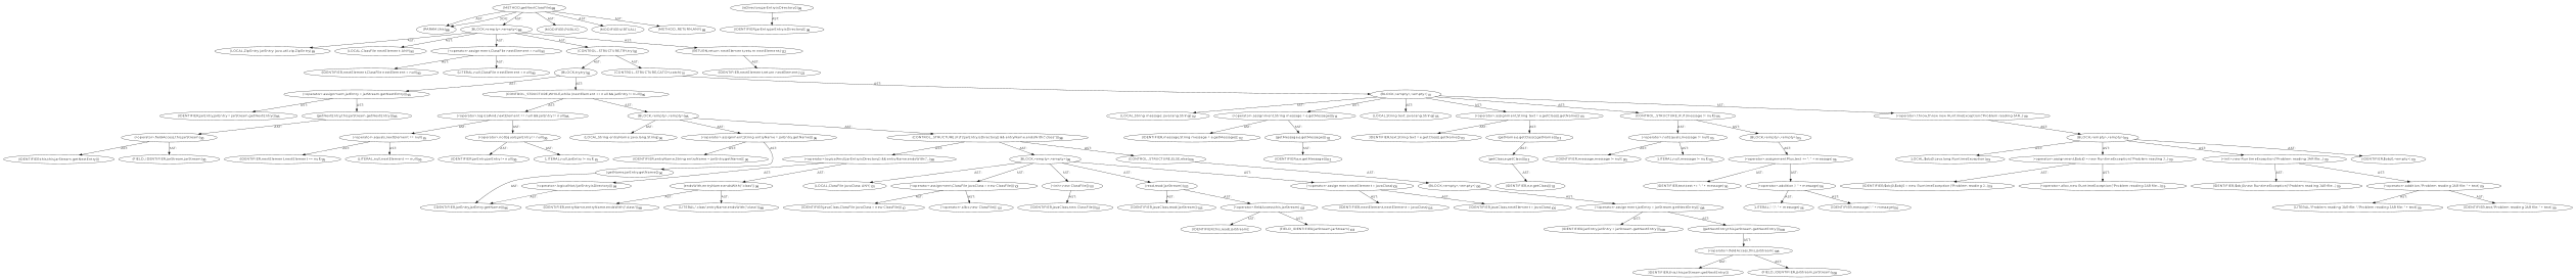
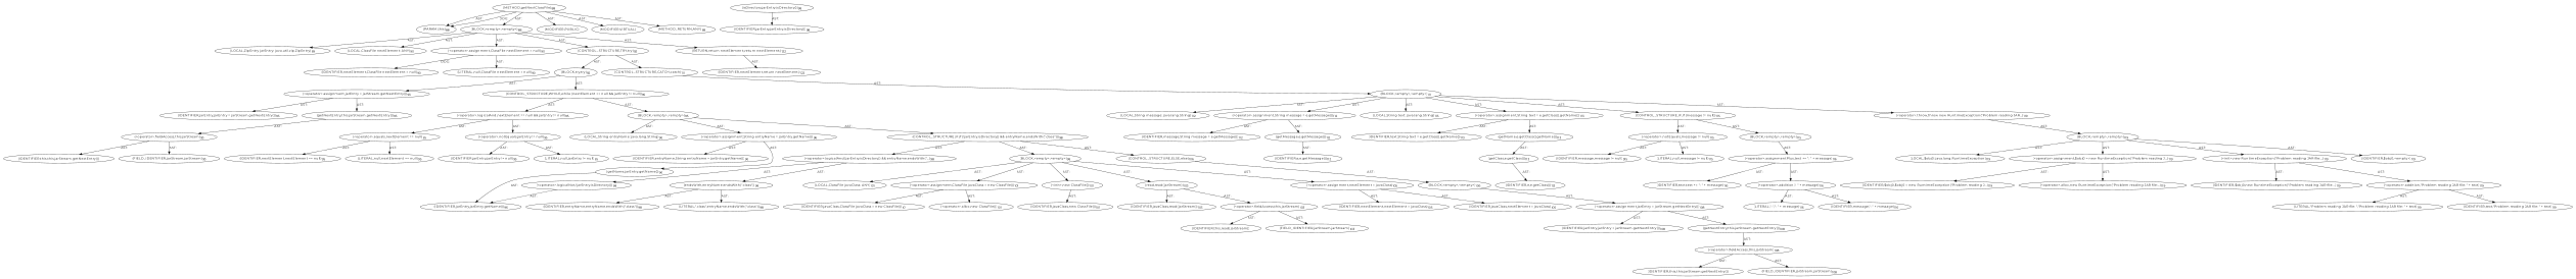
  digraph {
    fontname=Montserrat
    node [fontname=Montserrat]
    edge [fontname=Montserrat]
    n1 [label=<(METHOD,getNextClassFile)<SUB>88</SUB>>]
    n2 [label=<(PARAM,this)<SUB>88</SUB>>]
    n3 [label=<(BLOCK,&lt;empty&gt;,&lt;empty&gt;)<SUB>88</SUB>>]
    n4 [label=<(MODIFIER,PUBLIC)>]
    n5 [label=<(MODIFIER,VIRTUAL)>]
    n6 [label=<(METHOD_RETURN,ANY)<SUB>88</SUB>>]
    n7 [label=<(LOCAL,ZipEntry jarEntry: java.util.zip.ZipEntry)<SUB>89</SUB>>]
    n8 [label=<(LOCAL,ClassFile nextElement: ANY)<SUB>90</SUB>>]
    n9 [label=<(&lt;operator&gt;.assignment,ClassFile nextElement = null)<SUB>90</SUB>>]
    n10 [label=<(CONTROL_STRUCTURE,TRY,try)<SUB>92</SUB>>]
    n11 [label=<(RETURN,return nextElement;,return nextElement;)<SUB>122</SUB>>]
    n12 [label=<(IDENTIFIER,nextElement,ClassFile nextElement = null)<SUB>90</SUB>>]
    n13 [label=<(LITERAL,null,ClassFile nextElement = null)<SUB>90</SUB>>]
    n14 [label=<(BLOCK,try,try)<SUB>92</SUB>>]
    n15 [label=<(CONTROL_STRUCTURE,CATCH,catch)<SUB>111</SUB>>]
    n16 [label=<(IDENTIFIER,nextElement,return nextElement;)<SUB>122</SUB>>]
    n17 [label=<(&lt;operator&gt;.assignment,jarEntry = jarStream.getNextEntry())<SUB>93</SUB>>]
    n18 [label=<(CONTROL_STRUCTURE,WHILE,while (nextElement == null &amp;&amp; jarEntry != null))<SUB>95</SUB>>]
    n19 [label=<(BLOCK,&lt;empty&gt;,&lt;empty&gt;)<SUB>111</SUB>>]
    n20 [label=<(IDENTIFIER,jarEntry,jarEntry = jarStream.getNextEntry())<SUB>93</SUB>>]
    n21 [label=<(getNextEntry,this.jarStream.getNextEntry())<SUB>93</SUB>>]
    n22 [label=<(&lt;operator&gt;.logicalAnd,nextElement == null &amp;&amp; jarEntry != null)<SUB>95</SUB>>]
    n23 [label=<(BLOCK,&lt;empty&gt;,&lt;empty&gt;)<SUB>95</SUB>>]
    n24 [label=<(&lt;operator&gt;.fieldAccess,this.jarStream)<SUB>93</SUB>>]
    n25 [label=<(IDENTIFIER,this,this.jarStream.getNextEntry())>]
    n26 [label=<(FIELD_IDENTIFIER,jarStream,jarStream)<SUB>93</SUB>>]
    n27 [label=<(&lt;operator&gt;.equals,nextElement == null)<SUB>95</SUB>>]
    n28 [label=<(&lt;operator&gt;.notEquals,jarEntry != null)<SUB>95</SUB>>]
    n29 [label=<(LOCAL,String entryName: java.lang.String)<SUB>96</SUB>>]
    n30 [label=<(&lt;operator&gt;.assignment,String entryName = jarEntry.getName())<SUB>96</SUB>>]
    n31 [label=<(CONTROL_STRUCTURE,IF,if (!jarEntry.isDirectory() &amp;&amp; entryName.endsWith(&quot;.class&quot;)))<SUB>98</SUB>>]
    n32 [label=<(IDENTIFIER,nextElement,nextElement == null)<SUB>95</SUB>>]
    n33 [label=<(LITERAL,null,nextElement == null)<SUB>95</SUB>>]
    n34 [label=<(IDENTIFIER,jarEntry,jarEntry != null)<SUB>95</SUB>>]
    n35 [label=<(LITERAL,null,jarEntry != null)<SUB>95</SUB>>]
    n36 [label=<(IDENTIFIER,entryName,String entryName = jarEntry.getName())<SUB>96</SUB>>]
    n37 [label=<(getName,jarEntry.getName())<SUB>96</SUB>>]
    n38 [label=<(&lt;operator&gt;.logicalAnd,!jarEntry.isDirectory() &amp;&amp; entryName.endsWith(&quot;...)<SUB>98</SUB>>]
    n39 [label=<(BLOCK,&lt;empty&gt;,&lt;empty&gt;)<SUB>98</SUB>>]
    n40 [label=<(CONTROL_STRUCTURE,ELSE,else)<SUB>106</SUB>>]
    n41 [label=<(IDENTIFIER,jarEntry,jarEntry.getName())<SUB>96</SUB>>]
    n42 [label=<(&lt;operator&gt;.logicalNot,!jarEntry.isDirectory())<SUB>98</SUB>>]
    n43 [label=<(endsWith,entryName.endsWith(&quot;.class&quot;))<SUB>98</SUB>>]
    n44 [label=<(LOCAL,ClassFile javaClass: ANY)<SUB>101</SUB>>]
    n45 [label=<(&lt;operator&gt;.assignment,ClassFile javaClass = new ClassFile())<SUB>101</SUB>>]
    n46 [label=<(&lt;init&gt;,new ClassFile())<SUB>101</SUB>>]
    n47 [label=<(read,read(jarStream))<SUB>103</SUB>>]
    n48 [label=<(&lt;operator&gt;.assignment,nextElement = javaClass)<SUB>105</SUB>>]
    n49 [label=<(BLOCK,&lt;empty&gt;,&lt;empty&gt;)<SUB>106</SUB>>]
    n50 [label=<(IDENTIFIER,entryName,entryName.endsWith(&quot;.class&quot;))<SUB>98</SUB>>]
    n51 [label=<(LITERAL,&quot;.class&quot;,entryName.endsWith(&quot;.class&quot;))<SUB>98</SUB>>]
    n52 [label=<(isDirectory,jarEntry.isDirectory())<SUB>98</SUB>>]
    n53 [label=<(IDENTIFIER,jarEntry,jarEntry.isDirectory())<SUB>98</SUB>>]
    n54 [label=<(IDENTIFIER,javaClass,ClassFile javaClass = new ClassFile())<SUB>101</SUB>>]
    n55 [label=<(&lt;operator&gt;.alloc,new ClassFile())<SUB>101</SUB>>]
    n56 [label=<(IDENTIFIER,javaClass,new ClassFile())<SUB>101</SUB>>]
    n57 [label=<(IDENTIFIER,javaClass,read(jarStream))<SUB>103</SUB>>]
    n58 [label=<(&lt;operator&gt;.fieldAccess,this.jarStream)<SUB>103</SUB>>]
    n59 [label=<(IDENTIFIER,nextElement,nextElement = javaClass)<SUB>105</SUB>>]
    n60 [label=<(IDENTIFIER,javaClass,nextElement = javaClass)<SUB>105</SUB>>]
    n61 [label=<(IDENTIFIER,this,read(jarStream))>]
    n62 [label=<(FIELD_IDENTIFIER,jarStream,jarStream)<SUB>103</SUB>>]
    n63 [label=<(&lt;operator&gt;.assignment,jarEntry = jarStream.getNextEntry())<SUB>108</SUB>>]
    n64 [label=<(IDENTIFIER,jarEntry,jarEntry = jarStream.getNextEntry())<SUB>108</SUB>>]
    n65 [label=<(getNextEntry,this.jarStream.getNextEntry())<SUB>108</SUB>>]
    n66 [label=<(&lt;operator&gt;.fieldAccess,this.jarStream)<SUB>108</SUB>>]
    n67 [label=<(IDENTIFIER,this,this.jarStream.getNextEntry())>]
    n68 [label=<(FIELD_IDENTIFIER,jarStream,jarStream)<SUB>108</SUB>>]
    n69 [label=<(LOCAL,String message: java.lang.String)<SUB>112</SUB>>]
    n70 [label=<(&lt;operator&gt;.assignment,String message = e.getMessage())<SUB>112</SUB>>]
    n71 [label=<(LOCAL,String text: java.lang.String)<SUB>113</SUB>>]
    n72 [label=<(&lt;operator&gt;.assignment,String text = e.getClass().getName())<SUB>113</SUB>>]
    n73 [label=<(CONTROL_STRUCTURE,IF,if (message != null))<SUB>115</SUB>>]
    n74 [label=<(&lt;operator&gt;.throw,throw new RuntimeException(&quot;Problem reading JAR...)<SUB>119</SUB>>]
    n75 [label=<(IDENTIFIER,message,String message = e.getMessage())<SUB>112</SUB>>]
    n76 [label=<(getMessage,e.getMessage())<SUB>112</SUB>>]
    n77 [label=<(IDENTIFIER,text,String text = e.getClass().getName())<SUB>113</SUB>>]
    n78 [label=<(getName,e.getClass().getName())<SUB>113</SUB>>]
    n79 [label=<(&lt;operator&gt;.notEquals,message != null)<SUB>115</SUB>>]
    n80 [label=<(BLOCK,&lt;empty&gt;,&lt;empty&gt;)<SUB>115</SUB>>]
    n81 [label=<(BLOCK,&lt;empty&gt;,&lt;empty&gt;)<SUB>119</SUB>>]
    n82 [label=<(IDENTIFIER,e,e.getMessage())<SUB>112</SUB>>]
    n83 [label=<(getClass,e.getClass())<SUB>113</SUB>>]
    n84 [label=<(IDENTIFIER,e,e.getClass())<SUB>113</SUB>>]
    n85 [label=<(IDENTIFIER,message,message != null)<SUB>515</SUB>>]
    n86 [label=<(LITERAL,null,message != null)<SUB>115</SUB>>]
    n87 [label=<(&lt;operator&gt;.assignmentPlus,text += &quot;: &quot; + message)<SUB>116</SUB>>]
    n88 [label=<(IDENTIFIER,text,text += &quot;: &quot; + message)<SUB>116</SUB>>]
    n89 [label=<(&lt;operator&gt;.addition,&quot;: &quot; + message)<SUB>116</SUB>>]
    n90 [label=<(LITERAL,&quot;: &quot;,&quot;: &quot; + message)<SUB>116</SUB>>]
    n91 [label=<(IDENTIFIER,message,&quot;: &quot; + message)<SUB>116</SUB>>]
    n92 [label=<(LOCAL,$obj0: java.lang.RuntimeException)<SUB>119</SUB>>]
    n93 [label=<(&lt;operator&gt;.assignment,$obj0 = new RuntimeException(&quot;Problem reading J...)<SUB>119</SUB>>]
    n94 [label=<(&lt;init&gt;,new RuntimeException(&quot;Problem reading JAR file:...)<SUB>119</SUB>>]
    n95 [label=<(IDENTIFIER,$obj0,&lt;empty&gt;)<SUB>119</SUB>>]
    n96 [label=<(IDENTIFIER,$obj0,$obj0 = new RuntimeException(&quot;Problem reading J...)<SUB>119</SUB>>]
    n97 [label=<(&lt;operator&gt;.alloc,new RuntimeException(&quot;Problem reading JAR file:...)<SUB>119</SUB>>]
    n98 [label=<(IDENTIFIER,$obj0,new RuntimeException(&quot;Problem reading JAR file:...)<SUB>119</SUB>>]
    n99 [label=<(&lt;operator&gt;.addition,&quot;Problem reading JAR file: &quot; + text)<SUB>119</SUB>>]
    n100 [label=<(LITERAL,&quot;Problem reading JAR file: &quot;,&quot;Problem reading JAR file: &quot; + text)<SUB>119</SUB>>]
    n101 [label=<(IDENTIFIER,text,&quot;Problem reading JAR file: &quot; + text)<SUB>119</SUB>>]
    n1 -> n2 [label="AST: "]
    n1 -> n2 [label="DDG: "]
    n1 -> n3 [label="AST: "]
    n1 -> n4 [label="AST: "]
    n1 -> n5 [label="AST: "]
    n1 -> n6 [label="AST: "]
    n3 -> n7 [label="AST: "]
    n3 -> n8 [label="AST: "]
    n3 -> n9 [label="AST: "]
    n3 -> n10 [label="AST: "]
    n3 -> n11 [label="AST: "]
-   n9 -> n12 [label="AST: "]
+   n9 -> n12 [label="DDG: "]
    n9 -> n13 [label="AST: "]
    n10 -> n14 [label="AST: "]
    n10 -> n15 [label="AST: "]
    n11 -> n16 [label="AST: "]
    n14 -> n17 [label="AST: "]
    n14 -> n18 [label="AST: "]
    n15 -> n19 [label="AST: "]
    n17 -> n20 [label="AST: "]
    n17 -> n21 [label="AST: "]
    n18 -> n22 [label="AST: "]
    n18 -> n23 [label="AST: "]
    n19 -> n69 [label="AST: "]
    n19 -> n70 [label="AST: "]
    n19 -> n71 [label="AST: "]
    n19 -> n72 [label="AST: "]
    n19 -> n73 [label="AST: "]
    n19 -> n74 [label="AST: "]
    n21 -> n24 [label="AST: "]
    n22 -> n27 [label="AST: "]
    n22 -> n28 [label="AST: "]
    n23 -> n29 [label="AST: "]
    n23 -> n30 [label="AST: "]
    n23 -> n31 [label="AST: "]
    n24 -> n25 [label="AST: "]
    n24 -> n26 [label="AST: "]
    n27 -> n32 [label="AST: "]
    n27 -> n33 [label="AST: "]
    n28 -> n34 [label="AST: "]
    n28 -> n35 [label="AST: "]
    n30 -> n36 [label="AST: "]
    n30 -> n37 [label="AST: "]
    n31 -> n38 [label="AST: "]
    n31 -> n39 [label="AST: "]
    n31 -> n40 [label="AST: "]
    n37 -> n41 [label="AST: "]
    n38 -> n42 [label="AST: "]
    n38 -> n43 [label="AST: "]
    n39 -> n44 [label="AST: "]
    n39 -> n45 [label="AST: "]
    n39 -> n46 [label="AST: "]
    n39 -> n47 [label="AST: "]
    n39 -> n48 [label="AST: "]
    n40 -> n49 [label="AST: "]
    n42 -> n41 [label="AST: "]
    n43 -> n50 [label="AST: "]
    n43 -> n51 [label="AST: "]
    n45 -> n54 [label="AST: "]
    n45 -> n55 [label="AST: "]
    n46 -> n56 [label="AST: "]
    n47 -> n57 [label="AST: "]
    n47 -> n58 [label="AST: "]
    n48 -> n59 [label="AST: "]
    n48 -> n60 [label="AST: "]
    n49 -> n63 [label="AST: "]
    n52 -> n53 [label="AST: "]
    n58 -> n61 [label="AST: "]
    n58 -> n62 [label="AST: "]
    n63 -> n64 [label="AST: "]
    n63 -> n65 [label="AST: "]
    n65 -> n66 [label="AST: "]
    n66 -> n67 [label="AST: "]
    n66 -> n68 [label="AST: "]
    n70 -> n75 [label="AST: "]
    n70 -> n76 [label="AST: "]
    n72 -> n77 [label="AST: "]
    n72 -> n78 [label="AST: "]
    n73 -> n79 [label="AST: "]
    n73 -> n80 [label="AST: "]
    n74 -> n81 [label="AST: "]
    n76 -> n82 [label="AST: "]
    n78 -> n83 [label="AST: "]
    n79 -> n85 [label="AST: "]
    n79 -> n86 [label="AST: "]
    n80 -> n87 [label="AST: "]
    n81 -> n92 [label="AST: "]
    n81 -> n93 [label="AST: "]
    n81 -> n94 [label="AST: "]
    n81 -> n95 [label="AST: "]
    n83 -> n84 [label="AST: "]
    n87 -> n88 [label="AST: "]
    n87 -> n89 [label="AST: "]
    n89 -> n90 [label="AST: "]
    n89 -> n91 [label="AST: "]
    n93 -> n96 [label="AST: "]
    n93 -> n97 [label="AST: "]
    n94 -> n98 [label="AST: "]
    n94 -> n99 [label="AST: "]
    n99 -> n100 [label="AST: "]
    n99 -> n101 [label="AST: "]
  }
